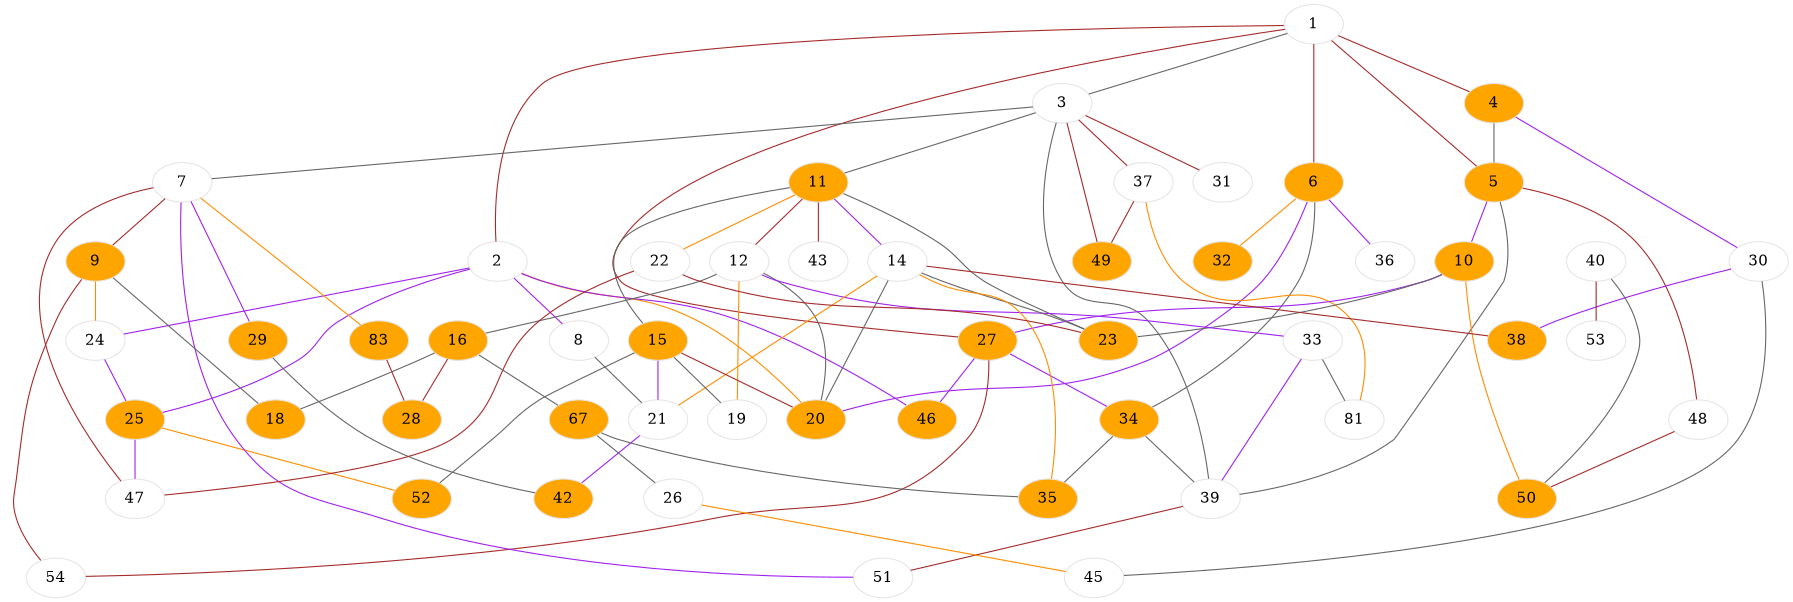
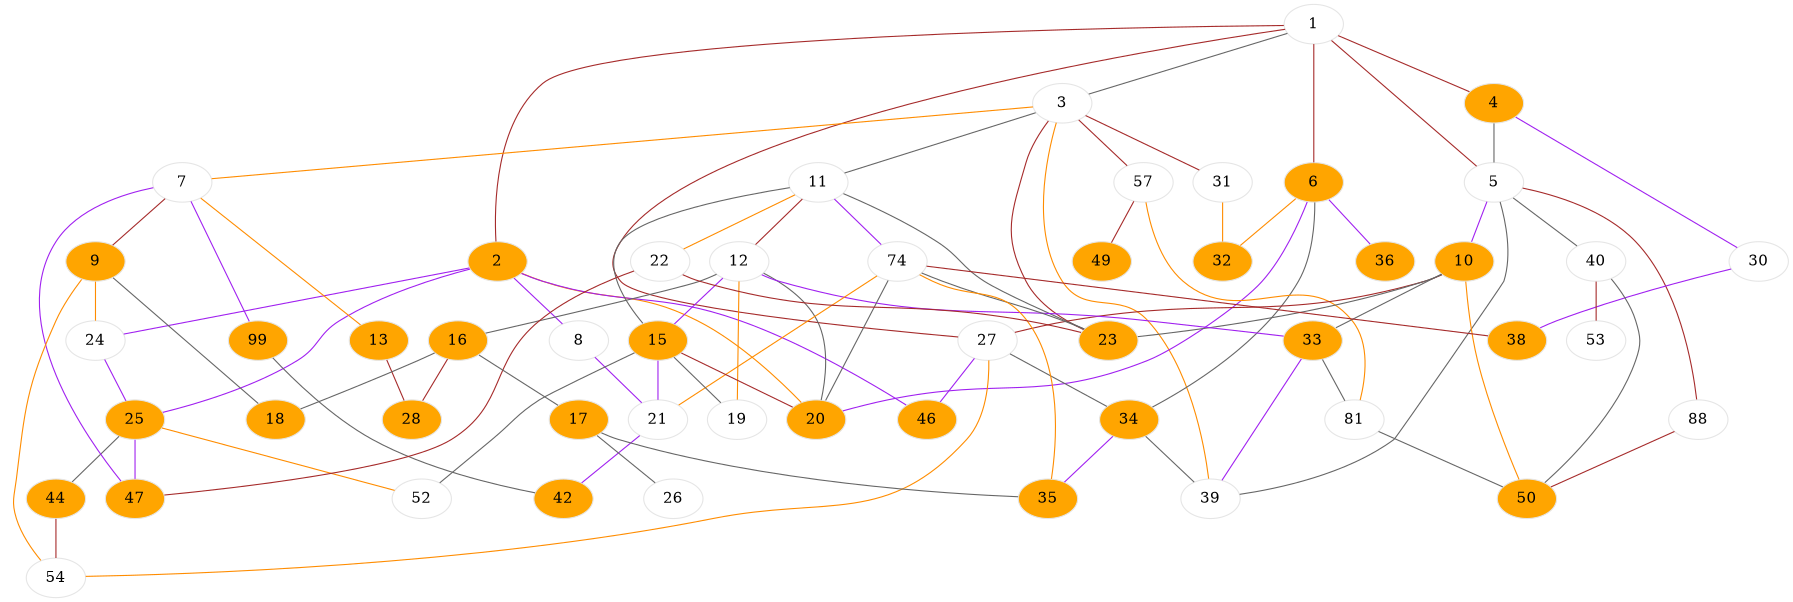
  graph {
    node [color=gray90 fillcolor=orange style=filled]
    edge [color=gray40 weight=1.0]
    1 [fillcolor=white]
-   2 [fillcolor=white]
+   2
    3 [fillcolor=white]
    4
-   5
+   5 [fillcolor=white]
    6
-   27
+   27 [fillcolor=white]
    8 [fillcolor=white]
    20
    24 [fillcolor=white]
    25
    46
    7 [fillcolor=white]
-   11
+   11 [fillcolor=white]
    23
    31 [fillcolor=white]
-   37 [fillcolor=white]
+   37 [fillcolor=white label=57]
    39 [fillcolor=white]
    30 [fillcolor=white]
    10
    40 [fillcolor=white]
-   48 [fillcolor=white]
+   48 [fillcolor=white label=88]
    34
    32
-   36 [fillcolor=white]
+   36
    54 [fillcolor=white]
    21 [fillcolor=white]
-   47 [fillcolor=white]
-   52
+   47
+   52 [fillcolor=white]
+   44
    9
-   13 [label=83]
-   29
-   51 [fillcolor=white]
+   13
+   29 [label=99]
    12 [fillcolor=white]
-   14 [fillcolor=white]
+   14 [fillcolor=white label=74]
    15
    22 [fillcolor=white]
-   43 [fillcolor=white]
    n40 [fillcolor=white label=81]
    49
    38
-   45 [fillcolor=white]
-   33 [fillcolor=white]
+   33
    50
    35
    53 [fillcolor=white]
    18
    28
    42
    16
    19 [fillcolor=white]
-   17 [label=67]
+   17
    26 [fillcolor=white]
    1 -- 2 [color=brown]
    1 -- 3
    1 -- 4 [color=brown]
    1 -- 5 [color=brown weight=2.0]
    1 -- 6 [color=brown]
    1 -- 27 [color=brown]
    2 -- 8 [color=purple]
    2 -- 20 [color=darkorange weight=3.0]
    2 -- 24 [color=purple]
    2 -- 25 [color=purple]
    2 -- 46 [color=purple]
-   3 -- 7
+   3 -- 7 [color=darkorange]
    3 -- 11
-   3 -- 49 [color=brown]
+   3 -- 23 [color=brown]
    3 -- 31 [color=brown]
    3 -- 37 [color=brown]
-   3 -- 39
+   3 -- 39 [color=darkorange]
    4 -- 5
    4 -- 30 [color=purple]
    5 -- 39
    5 -- 10 [color=purple]
+   5 -- 40
    5 -- 48 [color=brown]
    6 -- 20 [color=purple]
    6 -- 34
    6 -- 32 [color=darkorange]
    6 -- 36 [color=purple]
    27 -- 46 [color=purple]
-   27 -- 34 [color=purple]
-   27 -- 54 [color=brown]
-   8 -- 21
+   27 -- 34
+   27 -- 54 [color=darkorange]
+   8 -- 21 [color=purple]
    24 -- 25 [color=purple]
    25 -- 47 [color=purple]
    25 -- 52 [color=darkorange]
-   7 -- 47 [color=brown]
+   25 -- 44
+   7 -- 47 [color=purple]
    7 -- 9 [color=brown]
    7 -- 13 [color=darkorange]
    7 -- 29 [color=purple]
-   7 -- 51 [color=purple]
    11 -- 23
    11 -- 12 [color=brown]
    11 -- 14 [color=purple weight=2.0]
    11 -- 15
    11 -- 22 [color=darkorange weight=2.0]
-   11 -- 43 [color=brown]
+   31 -- 32 [color=darkorange]
    37 -- n40 [color=darkorange]
    37 -- 49 [color=brown]
-   39 -- 51 [color=brown]
    30 -- 38 [color=purple]
-   30 -- 45
-   10 -- 27 [color=purple]
+   10 -- 27 [color=brown]
    10 -- 23
+   10 -- 33
    10 -- 50 [color=darkorange]
    40 -- 50
    40 -- 53 [color=brown]
    48 -- 50 [color=brown]
    34 -- 39
-   34 -- 35
+   34 -- 35 [color=purple]
    21 -- 42 [color=purple]
+   44 -- 54 [color=brown]
    9 -- 24 [color=darkorange]
-   9 -- 54 [color=brown]
+   9 -- 54 [color=darkorange]
    9 -- 18
    13 -- 28 [color=brown]
    29 -- 42
    12 -- 20
+   12 -- 15 [color=purple]
    12 -- 33 [color=purple]
    12 -- 16 [weight=2.0]
    12 -- 19 [color=darkorange]
    14 -- 20
    14 -- 23
    14 -- 21 [color=darkorange]
    14 -- 38 [color=brown]
    14 -- 35 [color=darkorange]
    15 -- 20 [color=brown]
    15 -- 21 [color=purple]
    15 -- 52
    15 -- 19
    22 -- 23 [color=brown]
    22 -- 47 [color=brown]
+   n40 -- 50
    33 -- 39 [color=purple]
    33 -- n40
    16 -- 18
    16 -- 28 [color=brown]
    16 -- 17
    17 -- 35
    17 -- 26
-   26 -- 45 [color=darkorange]
  }
